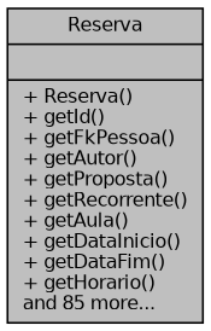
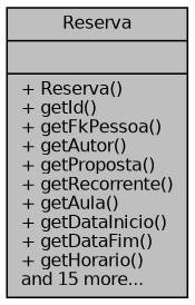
  digraph {
-   n1 [color=black fillcolor=grey75 fontcolor=black fontname=Helvetica fontsize=10 height=0.2 label="{Reserva\n||+ Reserva()\l+ getId()\l+ getFkPessoa()\l+ getAutor()\l+ getProposta()\l+ getRecorrente()\l+ getAula()\l+ getDataInicio()\l+ getDataFim()\l+ getHorario()\land 85 more...\l}" shape=record style=filled width=0.4]
+   n1 [color=black fillcolor=grey75 fontcolor=black fontname=Helvetica fontsize=10 height=0.2 label="{Reserva\n||+ Reserva()\l+ getId()\l+ getFkPessoa()\l+ getAutor()\l+ getProposta()\l+ getRecorrente()\l+ getAula()\l+ getDataInicio()\l+ getDataFim()\l+ getHorario()\land 15 more...\l}" shape=record style=filled width=0.4]
  }
